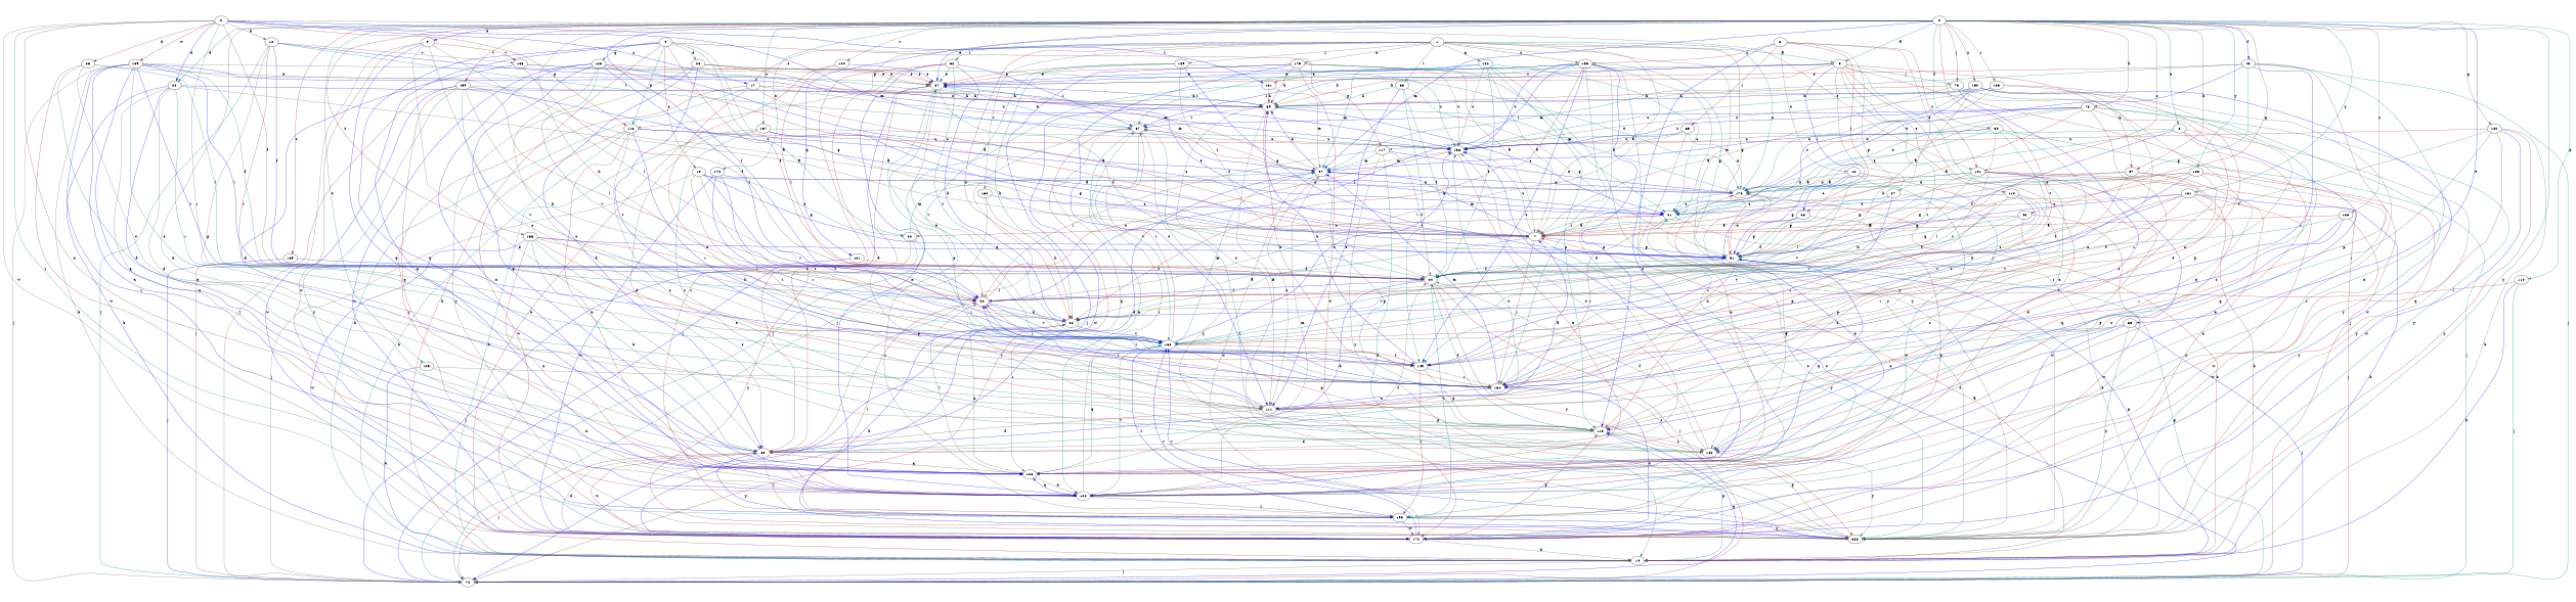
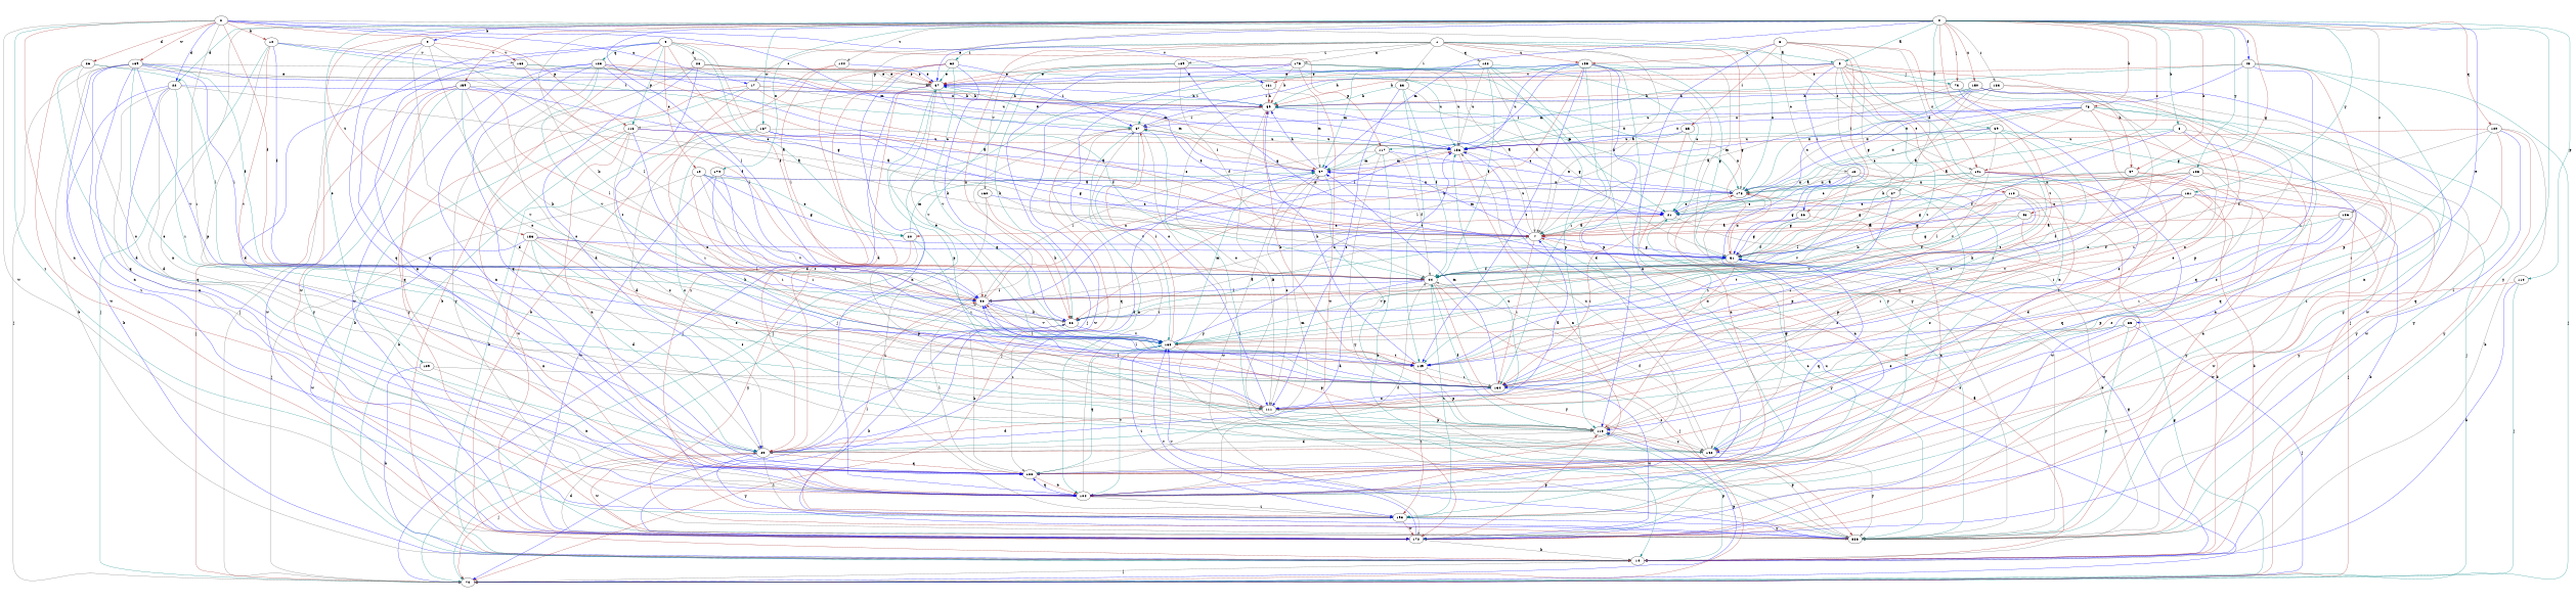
  strict digraph {
    fontname="DejaVu Serif"
    node [fontname="DejaVu Serif"]
    edge [color=blue fontname="DejaVu Serif"]
    0
    5
    8
    9
    22
    35
    37
    39
    43
    46
    57
    73
    78
    82
    90
    97
    104
    109
    114
    116
    120
    133
    136
-   139
    141
    144
    149
    150
    153
    159
    167
    174
    181
    183
    n35 [label=886]
    161
    193
    66
    59
    67
    74
    110
    7
    44
    117
    126
    172
    29
    111
    163
    134
    14
    164
    142
    118
    156
    51
    178
    21
    1
    17
    62
    63
-   121
    122
    155
    160
    175
    189
    2
    10
    26
    169
    3
    18
    27
    65
    4
    19
    20
    28
    123
    0 -> 5 [color=teal label=a]
    0 -> 8 [color=teal label=b]
    0 -> 9 [label=b]
    0 -> 22 [color=teal label=d]
    0 -> 35 [label=e]
    0 -> 37 [label=e]
    0 -> 39 [color=teal label=f]
    0 -> 43 [label=f]
    0 -> 46 [color=brown label=g]
    0 -> 57 [color=brown label=h]
    0 -> 73 [color=brown label=j]
    0 -> 78 [color=brown label=k]
    0 -> 82 [color=gray40 label=k]
    0 -> 90 [label=l]
    0 -> 97 [label=m]
    0 -> 104 [color=gray40 label=n]
    0 -> 109 [color=teal label=o]
    0 -> 114 [color=teal label=p]
    0 -> 116 [color=gray40 label=p]
    0 -> 120 [color=brown label=q]
    0 -> 133 [color=gray40 label=r]
    0 -> 136 [color=gray40 label=s]
-   0 -> 139 [color=brown label=s]
    0 -> 141 [color=brown label=s]
    0 -> 144 [color=gray40 label=t]
    0 -> 149 [color=brown label=t]
    0 -> 150 [color=brown label=u]
    0 -> 153 [color=brown label=u]
    0 -> 159 [color=brown label=v]
    0 -> 167 [color=teal label=w]
    0 -> 174 [color=teal label=x]
    0 -> 181 [color=teal label=y]
    0 -> 183 [color=teal label=y]
    0 -> n35 [color=teal label=y]
    5 -> 37 [color=teal label=e]
    5 -> 57 [color=brown label=h]
    5 -> 73 [color=teal label=j]
    5 -> 82 [color=gray40 label=k]
    5 -> 104 [color=teal label=n]
    5 -> 149 [color=teal label=t]
    5 -> 161 [color=brown label=v]
    5 -> 193 [color=brown label=z]
    5 -> 66 [label=i]
    5 -> 59 [color=brown label=h]
    5 -> 67 [label=i]
    5 -> 74 [color=brown label=j]
    5 -> 110 [color=brown label=o]
    8 -> 104 [label=n]
    8 -> n35 [color=gray40 label=y]
    8 -> 7 [color=teal label=a]
    8 -> 44 [label=f]
    8 -> 117 [color=teal label=p]
    8 -> 126 [color=brown label=q]
    9 -> 90 [color=gray40 label=l]
    9 -> 74 [color=gray40 label=j]
    9 -> 126 [label=q]
    9 -> 172 [color=brown label=w]
    9 -> 29 [color=gray40 label=d]
    9 -> 111 [color=gray40 label=o]
    9 -> 163 [color=brown label=v]
    22 -> 104 [color=gray40 label=n]
    22 -> 59 [label=h]
    22 -> 7 [color=gray40 label=a]
    22 -> 126 [label=q]
    22 -> 29 [color=gray40 label=d]
    22 -> 134 [color=teal label=r]
    22 -> 14 [label=b]
    35 -> n35 [color=teal label=y]
    35 -> 74 [label=j]
    35 -> 111 [color=teal label=o]
    35 -> 164 [color=gray40 label=v]
    35 -> 142 [label=s]
    37 -> 59 [label=h]
    37 -> 74 [label=j]
    37 -> 44 [color=teal label=f]
    37 -> 29 [color=brown label=d]
    37 -> 164 [color=gray40 label=v]
    37 -> 118 [color=teal label=p]
    39 -> 97 [label=m]
    39 -> 149 [color=teal label=t]
    39 -> 74 [color=teal label=j]
    39 -> 7 [color=teal label=a]
    39 -> 134 [color=teal label=r]
    39 -> 164 [color=gray40 label=v]
    39 -> 156 [color=gray40 label=u]
    43 -> 37 [color=brown label=e]
    43 -> 97 [color=teal label=m]
    43 -> 104 [color=teal label=n]
    43 -> 74 [color=teal label=j]
    43 -> 134 [label=r]
    43 -> 118 [color=brown label=p]
    43 -> 51 [color=teal label=g]
    43 -> 178 [label=x]
    46 -> 7 [color=brown label=a]
    46 -> 44 [color=teal label=f]
    46 -> 172 [color=brown label=w]
    46 -> 134 [color=brown label=r]
    46 -> 51 [color=teal label=g]
    57 -> 149 [color=gray40 label=t]
    57 -> n35 [color=brown label=y]
    57 -> 29 [color=brown label=d]
    57 -> 51 [color=brown label=g]
    57 -> 178 [color=teal label=x]
    73 -> n35 [color=teal label=y]
    73 -> 59 [color=brown label=h]
    73 -> 7 [color=gray40 label=a]
    73 -> 126 [color=gray40 label=q]
    73 -> 142 [label=s]
    78 -> n35 [color=teal label=y]
    78 -> 67 [label=i]
    78 -> 7 [color=brown label=a]
    78 -> 111 [color=brown label=o]
    78 -> 134 [color=brown label=r]
    78 -> 142 [color=teal label=s]
    78 -> 156 [label=u]
    78 -> 178 [color=teal label=x]
    78 -> 21 [color=gray40 label=c]
    82 -> 7 [color=gray40 label=a]
    82 -> 164 [label=v]
    90 -> 82 [label=k]
    90 -> 164 [label=v]
    90 -> 156 [color=brown label=u]
    97 -> 59 [label=h]
    97 -> 67 [color=brown label=i]
    97 -> 172 [color=gray40 label=w]
    97 -> 29 [label=d]
    97 -> 111 [color=gray40 label=o]
    97 -> 118 [color=teal label=p]
    97 -> 178 [label=x]
    104 -> 193 [color=gray40 label=z]
    104 -> 67 [color=gray40 label=i]
    104 -> 44 [color=gray40 label=f]
    104 -> 126 [label=q]
    104 -> 164 [color=teal label=v]
    109 -> 104 [color=gray40 label=n]
    109 -> 134 [color=gray40 label=r]
    109 -> 14 [label=b]
    114 -> 90 [color=brown label=l]
    114 -> 74 [color=teal label=j]
    114 -> 14 [label=b]
    116 -> 104 [color=brown label=n]
    116 -> 172 [color=brown label=w]
    116 -> 134 [label=r]
    116 -> 14 [color=teal label=b]
    116 -> 142 [color=gray40 label=s]
    116 -> 156 [color=brown label=u]
    116 -> 21 [label=c]
    120 -> n35 [color=brown label=y]
    120 -> 44 [color=gray40 label=f]
    120 -> 126 [color=brown label=q]
    120 -> 172 [label=w]
    120 -> 134 [color=teal label=r]
    120 -> 14 [color=gray40 label=b]
    120 -> 156 [color=brown label=u]
    133 -> 59 [label=h]
    133 -> 111 [color=brown label=o]
    133 -> 118 [color=gray40 label=p]
    133 -> 156 [color=gray40 label=u]
    133 -> 178 [color=gray40 label=x]
    136 -> 7 [color=brown label=a]
    136 -> 44 [color=teal label=f]
    136 -> 172 [color=brown label=w]
    136 -> 134 [label=r]
    136 -> 118 [label=p]
-   139 -> 74 [label=j]
-   139 -> 44 [label=f]
    141 -> 82 [color=gray40 label=k]
    141 -> 74 [color=brown label=j]
    141 -> 44 [color=gray40 label=f]
    141 -> 126 [color=brown label=q]
    141 -> 172 [label=w]
    141 -> 14 [color=brown label=b]
    141 -> 178 [color=gray40 label=x]
    141 -> 21 [color=teal label=c]
    144 -> 37 [label=e]
    144 -> 90 [color=brown label=l]
    144 -> 14 [color=brown label=b]
    149 -> 37 [color=teal label=e]
    149 -> 90 [color=brown label=l]
    149 -> 193 [color=brown label=z]
    149 -> 59 [label=h]
    149 -> 134 [color=gray40 label=r]
    149 -> 118 [color=gray40 label=p]
    150 -> 193 [color=gray40 label=z]
    150 -> 59 [color=gray40 label=h]
    150 -> 7 [color=gray40 label=a]
    150 -> 172 [label=w]
    150 -> 111 [color=gray40 label=o]
    150 -> 156 [color=teal label=u]
    150 -> 178 [color=teal label=x]
    150 -> 21 [label=c]
    153 -> 82 [color=gray40 label=k]
    153 -> 90 [color=brown label=l]
    153 -> 104 [color=brown label=n]
    153 -> 172 [label=w]
    153 -> 29 [color=teal label=d]
    153 -> 111 [color=brown label=o]
    153 -> 142 [color=teal label=s]
    153 -> 51 [label=g]
    159 -> 82 [color=gray40 label=k]
    159 -> 90 [color=brown label=l]
    159 -> n35 [color=teal label=y]
    159 -> 59 [color=gray40 label=h]
    159 -> 74 [color=brown label=j]
    159 -> 7 [label=a]
    159 -> 126 [color=brown label=q]
    159 -> 172 [label=w]
    159 -> 164 [color=teal label=v]
    167 -> 7 [label=a]
    167 -> 29 [color=gray40 label=d]
    167 -> 14 [color=teal label=b]
    167 -> 142 [color=teal label=s]
    167 -> 156 [color=gray40 label=u]
    167 -> 51 [label=g]
    174 -> 149 [label=t]
    174 -> 172 [label=w]
    174 -> 134 [label=r]
    174 -> 178 [label=x]
    181 -> 82 [label=k]
    181 -> 44 [color=brown label=f]
    181 -> 172 [color=brown label=w]
    181 -> 14 [label=b]
    181 -> 164 [color=brown label=v]
    181 -> 142 [color=brown label=s]
    181 -> 51 [label=g]
    181 -> 21 [color=gray40 label=c]
    183 -> 90 [color=brown label=l]
    183 -> 104 [color=gray40 label=n]
    183 -> 149 [label=t]
    183 -> n35 [color=brown label=y]
    183 -> 134 [color=gray40 label=r]
    183 -> 51 [color=brown label=g]
    183 -> 178 [color=teal label=x]
    n35 -> 82 [label=k]
    n35 -> 67 [color=teal label=i]
    n35 -> 164 [label=v]
    n35 -> 118 [color=gray40 label=p]
    161 -> 97 [color=gray40 label=m]
    161 -> 59 [color=brown label=h]
    161 -> 74 [color=teal label=j]
    193 -> 90 [color=brown label=l]
    193 -> n35 [label=y]
    193 -> 172 [color=brown label=w]
    193 -> 21 [color=teal label=c]
    66 -> 104 [color=brown label=n]
    66 -> 7 [color=brown label=a]
    66 -> 44 [color=teal label=f]
    66 -> 51 [label=g]
    59 -> 67 [color=gray40 label=i]
    59 -> 172 [label=w]
    59 -> 111 [color=gray40 label=o]
    59 -> 142 [color=gray40 label=s]
    59 -> 21 [label=c]
    67 -> 37 [color=teal label=e]
    67 -> 104 [color=teal label=n]
    67 -> n35 [color=gray40 label=y]
    67 -> 74 [color=brown label=j]
    67 -> 126 [color=gray40 label=q]
    67 -> 164 [color=teal label=v]
    67 -> 156 [color=teal label=u]
    74 -> 118 [label=p]
    74 -> 156 [label=u]
    74 -> 51 [color=teal label=g]
    110 -> 134 [label=r]
    110 -> 164 [color=teal label=v]
    110 -> 142 [color=gray40 label=s]
    110 -> 118 [color=gray40 label=p]
    110 -> 21 [label=c]
    7 -> 37 [label=e]
    7 -> 82 [color=teal label=k]
    7 -> 97 [label=m]
    7 -> n35 [color=teal label=y]
    7 -> 134 [color=brown label=r]
    7 -> 156 [color=gray40 label=u]
    7 -> 51 [label=g]
    44 -> 90 [label=l]
    44 -> n35 [color=brown label=y]
    44 -> 193 [color=teal label=z]
    44 -> 74 [color=brown label=j]
    44 -> 29 [label=d]
    117 -> 90 [color=gray40 label=l]
    117 -> 97 [color=teal label=m]
    117 -> n35 [color=gray40 label=y]
    117 -> 44 [color=gray40 label=f]
    117 -> 14 [color=teal label=b]
    117 -> 178 [label=x]
    126 -> 82 [color=gray40 label=k]
    126 -> 90 [color=gray40 label=l]
    126 -> 97 [color=gray40 label=m]
    126 -> 104 [color=brown label=n]
    172 -> 29 [color=gray40 label=d]
    172 -> 14 [color=gray40 label=b]
    172 -> 164 [label=v]
    172 -> 118 [color=brown label=p]
    29 -> n35 [label=y]
    29 -> 193 [color=gray40 label=z]
    29 -> 67 [color=gray40 label=i]
    29 -> 74 [color=brown label=j]
    29 -> 126 [color=brown label=q]
    29 -> 172 [color=brown label=w]
    29 -> 156 [color=teal label=u]
    111 -> 90 [label=l]
    111 -> 7 [label=a]
    111 -> 29 [color=brown label=d]
    111 -> 118 [color=teal label=p]
    111 -> 178 [color=brown label=x]
    163 -> 37 [color=gray40 label=e]
    163 -> 59 [color=teal label=h]
    163 -> 44 [color=brown label=f]
    163 -> 29 [label=d]
    134 -> 90 [label=l]
    134 -> 97 [label=m]
    134 -> 59 [color=brown label=h]
    134 -> 172 [label=w]
    134 -> 111 [label=o]
    134 -> 142 [color=gray40 label=s]
    14 -> 74 [color=gray40 label=j]
    14 -> 7 [color=brown label=a]
    14 -> 118 [color=teal label=p]
    14 -> 51 [label=g]
    164 -> 97 [color=teal label=m]
    164 -> 149 [color=brown label=t]
    164 -> 193 [label=z]
    164 -> 67 [color=brown label=i]
    164 -> 126 [color=teal label=q]
    164 -> 118 [color=brown label=p]
    164 -> 156 [label=u]
    142 -> n35 [color=gray40 label=y]
    142 -> 44 [color=gray40 label=f]
    142 -> 156 [color=gray40 label=u]
    118 -> 44 [color=teal label=f]
    118 -> 29 [color=gray40 label=d]
    118 -> 142 [color=gray40 label=s]
    156 -> 97 [color=gray40 label=m]
    156 -> 104 [color=brown label=n]
    51 -> 44 [color=teal label=f]
    51 -> 126 [label=q]
    51 -> 164 [color=teal label=v]
    51 -> 178 [color=brown label=x]
    178 -> 59 [color=teal label=h]
    178 -> 126 [color=gray40 label=q]
    178 -> 14 [color=brown label=b]
    178 -> 21 [color=teal label=c]
    21 -> 7 [color=brown label=a]
    21 -> 134 [color=brown label=r]
    21 -> 14 [color=gray40 label=b]
    21 -> 20 [color=brown label=c]
    1 -> 5 [color=teal label=a]
    1 -> 82 [color=brown label=k]
    1 -> n35 [color=gray40 label=y]
    1 -> 7 [color=gray40 label=a]
    1 -> 51 [color=brown label=g]
    1 -> 178 [color=teal label=x]
    1 -> 17 [color=gray40 label=c]
    1 -> 62 [color=teal label=i]
    1 -> 63 [color=gray40 label=i]
-   1 -> 121 [label=q]
    1 -> 122 [color=gray40 label=q]
    1 -> 155 [color=brown label=u]
    1 -> 160 [color=gray40 label=v]
    1 -> 175 [color=gray40 label=x]
    1 -> 189 [color=gray40 label=z]
    17 -> 97 [color=gray40 label=m]
    17 -> n35 [color=brown label=y]
    17 -> 59 [color=brown label=h]
    17 -> 7 [color=brown label=a]
    17 -> 111 [color=brown label=o]
    17 -> 14 [color=teal label=b]
    62 -> 37 [color=teal label=e]
    62 -> 82 [label=k]
    62 -> 104 [label=n]
    62 -> 193 [color=brown label=z]
    62 -> 67 [label=i]
    62 -> 29 [color=brown label=d]
    62 -> 164 [color=teal label=v]
    63 -> 149 [color=teal label=t]
    63 -> 59 [color=teal label=h]
    63 -> 44 [color=teal label=f]
    63 -> 111 [label=o]
    63 -> 51 [color=gray40 label=g]
-   121 -> 74 [label=j]
-   121 -> 44 [color=gray40 label=f]
    122 -> 37 [label=e]
    122 -> 97 [color=teal label=m]
    122 -> n35 [color=teal label=y]
    122 -> 7 [color=gray40 label=a]
    122 -> 44 [color=teal label=f]
    122 -> 118 [color=teal label=p]
    122 -> 156 [color=gray40 label=u]
    122 -> 21 [color=teal label=c]
    155 -> 37 [label=e]
    155 -> 82 [color=brown label=k]
    155 -> 90 [label=l]
    155 -> 149 [label=t]
    155 -> n35 [color=gray40 label=y]
    155 -> 193 [color=teal label=z]
    155 -> 59 [color=teal label=h]
    155 -> 67 [color=teal label=i]
    155 -> 29 [color=gray40 label=d]
    155 -> 134 [color=teal label=r]
    155 -> 118 [label=p]
    155 -> 156 [label=u]
    155 -> 51 [color=teal label=g]
    160 -> 82 [color=brown label=k]
    160 -> 193 [color=gray40 label=z]
    160 -> 21 [label=c]
    175 -> 37 [color=brown label=e]
    175 -> 59 [color=brown label=h]
    175 -> 74 [label=j]
    175 -> 7 [color=gray40 label=a]
    175 -> 172 [color=brown label=w]
    175 -> 111 [label=o]
    175 -> 156 [color=gray40 label=u]
    175 -> 21 [color=teal label=c]
    189 -> 37 [color=brown label=e]
    189 -> 82 [color=teal label=k]
    189 -> 74 [color=teal label=j]
    189 -> 44 [color=gray40 label=f]
    189 -> 156 [color=teal label=u]
    189 -> 51 [label=g]
    2 -> 22 [label=d]
    2 -> 97 [label=m]
    2 -> 104 [color=brown label=n]
    2 -> 116 [color=brown label=p]
    2 -> 141 [color=gray40 label=s]
    2 -> 161 [label=v]
    2 -> 193 [color=teal label=z]
    2 -> 44 [color=brown label=f]
    2 -> 172 [color=gray40 label=w]
    2 -> 134 [color=gray40 label=r]
    2 -> 17 [label=c]
    2 -> 10 [color=brown label=b]
    2 -> 26 [color=brown label=d]
    2 -> 169 [color=brown label=w]
    10 -> 149 [color=brown label=t]
    10 -> 67 [color=teal label=i]
    10 -> 74 [color=teal label=j]
    10 -> 44 [label=f]
    10 -> 163 [color=gray40 label=v]
    10 -> 118 [color=gray40 label=p]
    10 -> 156 [label=u]
    26 -> 37 [color=gray40 label=e]
    26 -> 90 [color=teal label=l]
    26 -> 172 [color=brown label=w]
    26 -> 29 [color=teal label=d]
    26 -> 111 [color=gray40 label=o]
    169 -> 37 [color=gray40 label=e]
    169 -> 90 [label=l]
    169 -> 104 [label=n]
    169 -> 193 [label=z]
    169 -> 74 [color=gray40 label=j]
    169 -> 7 [color=gray40 label=a]
    169 -> 44 [color=teal label=f]
    169 -> 126 [label=q]
    169 -> 111 [color=teal label=o]
    169 -> 14 [color=gray40 label=b]
    169 -> 164 [label=v]
    169 -> 156 [label=u]
    3 -> 104 [label=n]
    3 -> 141 [color=brown label=s]
    3 -> 66 [color=brown label=i]
    3 -> 51 [color=gray40 label=g]
    3 -> 155 [color=brown label=u]
    3 -> 18 [color=gray40 label=c]
    3 -> 27 [color=gray40 label=d]
    3 -> 65 [color=brown label=i]
    18 -> 104 [label=n]
    18 -> 172 [color=teal label=w]
    18 -> 164 [color=teal label=v]
    18 -> 118 [color=brown label=p]
    18 -> 51 [label=g]
    18 -> 178 [color=gray40 label=x]
    27 -> 90 [color=gray40 label=l]
    27 -> 149 [label=t]
    27 -> 142 [color=teal label=s]
    27 -> 51 [color=teal label=g]
    27 -> 21 [color=teal label=c]
    65 -> 90 [color=gray40 label=l]
    65 -> 104 [color=brown label=n]
    65 -> 156 [label=u]
    65 -> 178 [color=gray40 label=x]
    4 -> 104 [label=n]
    4 -> 116 [color=teal label=p]
    4 -> 44 [color=brown label=f]
    4 -> 117 [color=brown label=p]
    4 -> 126 [label=q]
    4 -> 14 [color=brown label=b]
    4 -> 51 [color=gray40 label=g]
    4 -> 19 [color=brown label=c]
    4 -> 20 [color=teal label=c]
    4 -> 28 [color=gray40 label=d]
    4 -> 123 [color=teal label=q]
    19 -> 149 [color=gray40 label=t]
    19 -> 74 [color=gray40 label=j]
    19 -> 134 [color=brown label=r]
    19 -> 164 [label=v]
    19 -> 51 [label=g]
    19 -> 178 [color=gray40 label=x]
    19 -> 20 [color=teal label=c]
    20 -> 97 [color=teal label=m]
    20 -> n35 [color=brown label=y]
    20 -> 134 [color=teal label=r]
    20 -> 118 [color=gray40 label=p]
    28 -> 37 [color=brown label=e]
    28 -> 97 [color=brown label=m]
    28 -> 149 [label=t]
    28 -> n35 [color=gray40 label=y]
    28 -> 29 [label=d]
    28 -> 178 [color=teal label=x]
    123 -> 37 [color=brown label=e]
    123 -> 90 [label=l]
    123 -> 104 [label=n]
    123 -> 7 [color=brown label=a]
    123 -> 126 [label=q]
    123 -> 172 [label=w]
    123 -> 111 [color=gray40 label=o]
    123 -> 164 [color=teal label=v]
    123 -> 21 [label=c]
  }
